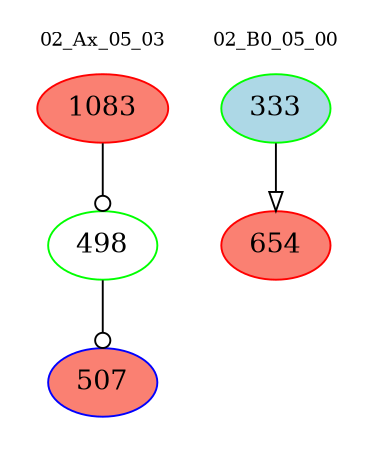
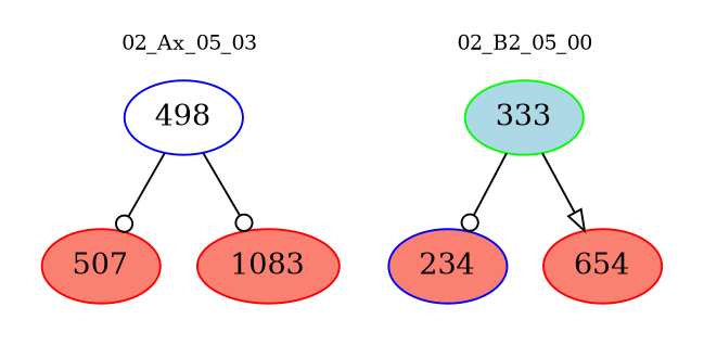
  digraph {
    node [color=green fillcolor=salmon style=filled]
    edge [arrowhead=odot color=black]
-   n1 [fillcolor=white label=498]
-   n2 [color=blue label=507]
+   n1 [color=blue fillcolor=white label=498]
+   n2 [color=red label=507]
    n3 [color=red label=1083]
    n4 [fillcolor=lightblue label=333]
+   n5 [color=blue label=234]
    n6 [color=red label=654]
    subgraph cluster_1 {
      color=white
      fontsize=10
      label="02_Ax_05_03"
      n1
      n2
      n3
    }
    subgraph cluster_2 {
      color=white
      fontsize=10
-     label="02_B0_05_00"
+     label="02_B2_05_00"
      n4
+     n5
      n6
    }
    n1 -> n2
-   n3 -> n1
+   n1 -> n3
+   n4 -> n5
    n4 -> n6 [arrowhead=onormal]
  }
